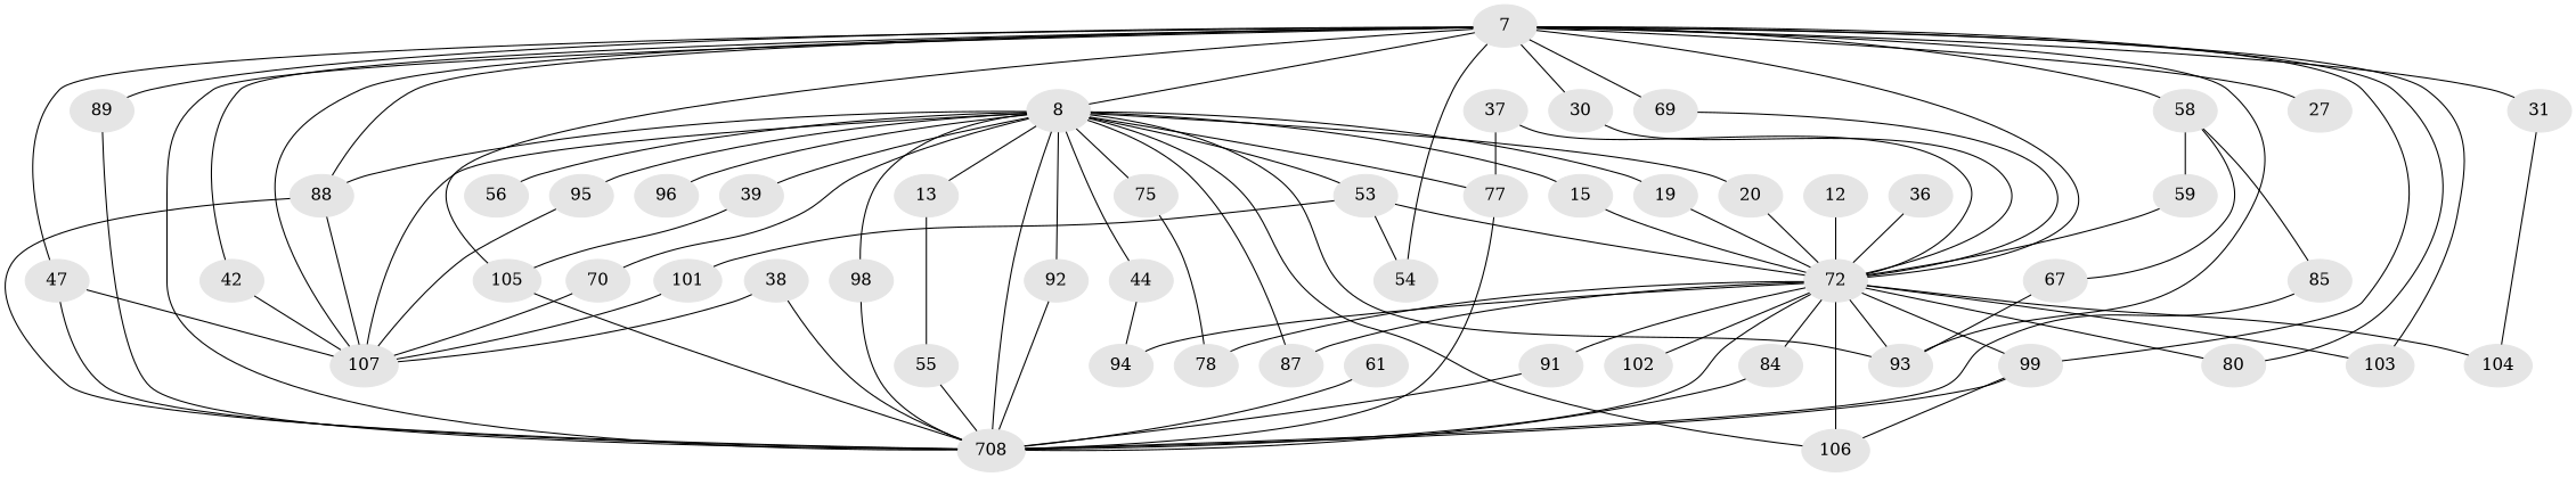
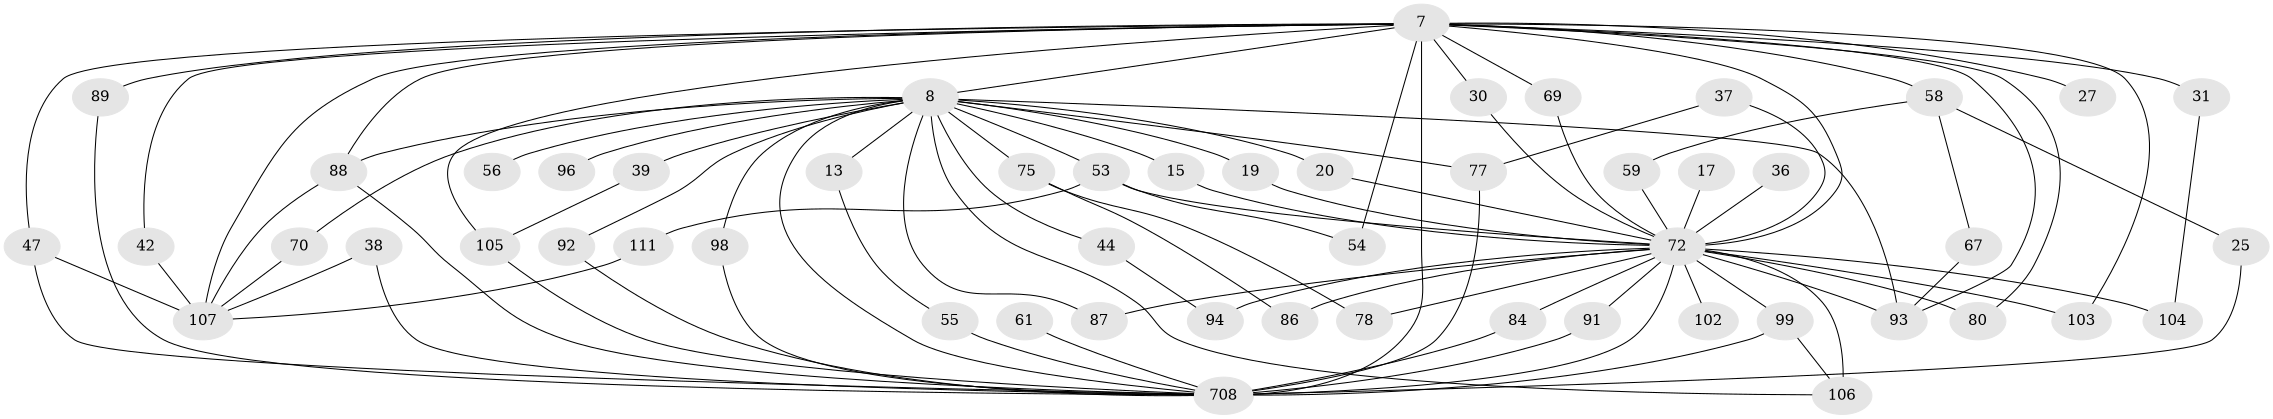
  graph {
    node [color=gray90 style=filled]
    7 [super="+2"]
    8 [super="+5"]
    27
    30
    31
    42
    47 [super="+16"]
    54
    58 [super="+48"]
    69 [super="+21"]
    72 [super="+65+63+60"]
    80
    88 [super="+51+76+81"]
    89
    93 [super="+73+82+52"]
    99 [super="+49+90"]
    103
    105 [super="+18+35"]
    107 [super="+100+97"]
    n20 [label=708 super="+33+10+66"]
    13
    15
    19
    20
    39
    44
    53 [super="+40"]
    56
    70
    75 [super="+26"]
    77 [super="+57+74"]
    87
    92
-   95
    96
    98
    106 [super="+11+79"]
    104
    59 [super="+46"]
    67
-   85
+   85 [label=25]
    94 [super="+41"]
    78
    84
+   86
    91
    102
    55
-   101
-   17 [label=12]
+   101 [label=111]
+   17
    36
    37
    38
    61
    7 -- 8 [weight=6]
    7 -- 27 [weight=2]
    7 -- 30
    7 -- 31 [weight=2]
    7 -- 42
    7 -- 47
    7 -- 54
    7 -- 58 [weight=3]
    7 -- 69 [weight=2]
    7 -- 72 [weight=7]
    7 -- 80
    7 -- 88 [weight=2]
    7 -- 89
    7 -- 93
-   7 -- 99 [weight=2]
    7 -- 103
    7 -- 105 [weight=3]
    7 -- 107 [weight=3]
    7 -- n20 [weight=4]
    8 -- 88
    8 -- 93
-   8 -- 107 [weight=2]
    8 -- n20 [weight=7]
    8 -- 13
    8 -- 15
    8 -- 19
    8 -- 20
    8 -- 39
    8 -- 44
    8 -- 53 [weight=2]
    8 -- 56 [weight=2]
    8 -- 70
    8 -- 75 [weight=3]
    8 -- 77 [weight=2]
    8 -- 87
    8 -- 92
-   8 -- 95
    8 -- 96 [weight=2]
    8 -- 98
    8 -- 106
    30 -- 72
    31 -- 104
    42 -- 107
    47 -- 107
    47 -- n20
    58 -- 59
    58 -- 67
    58 -- 85
    69 -- 72
    72 -- 80
    72 -- 93 [weight=5]
    72 -- 99 [weight=2]
    72 -- 103
    72 -- n20 [weight=10]
    72 -- 87
    72 -- 106 [weight=4]
    72 -- 104
    72 -- 94 [weight=4]
    72 -- 78
    72 -- 84
+   72 -- 86
    72 -- 91
    72 -- 102 [weight=2]
    88 -- 107
    88 -- n20
    89 -- n20
    99 -- n20
    99 -- 106
    105 -- n20 [weight=2]
    13 -- 55
    15 -- 72
    19 -- 72
    20 -- 72
    39 -- 105
    44 -- 94
    53 -- 54
    53 -- 72
    53 -- 101
    70 -- 107
    75 -- 78
+   75 -- 86
    77 -- n20
    92 -- n20
-   95 -- 107
    98 -- n20
    59 -- 72 [weight=2]
    67 -- 93
    85 -- n20
    84 -- n20
    91 -- n20
    55 -- n20 [weight=2]
    101 -- 107
    17 -- 72
    36 -- 72 [weight=2]
    37 -- 72
    37 -- 77
    38 -- 107
    38 -- n20
    61 -- n20 [weight=2]
  }
